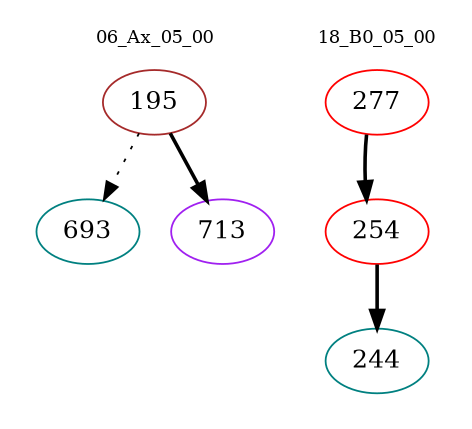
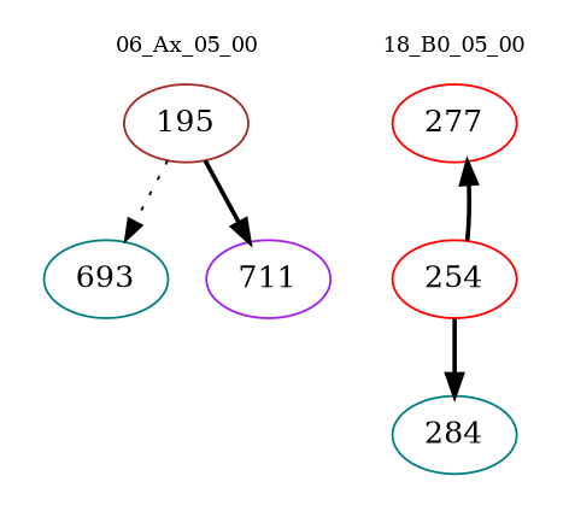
  digraph {
    node [color=teal]
    edge [color=black style=bold]
    n1 [color=brown label=195]
    n2 [label=693]
-   n3 [color=purple label=713]
+   n3 [color=purple label=711]
    n4 [color=red label=277]
    n5 [color=red label=254]
-   n6 [label=244]
+   n6 [label=284]
    subgraph cluster_1 {
      color=white
      fontsize=10
      label="06_Ax_05_00"
      n1
      n2
      n3
    }
    subgraph cluster_2 {
      color=white
      fontsize=10
      label="18_B0_05_00"
      n4
      n5
      n6
    }
    n1 -> n2 [style=dotted]
    n1 -> n3
-   n4 -> n5
+   n5 -> n4
    n5 -> n6
  }
